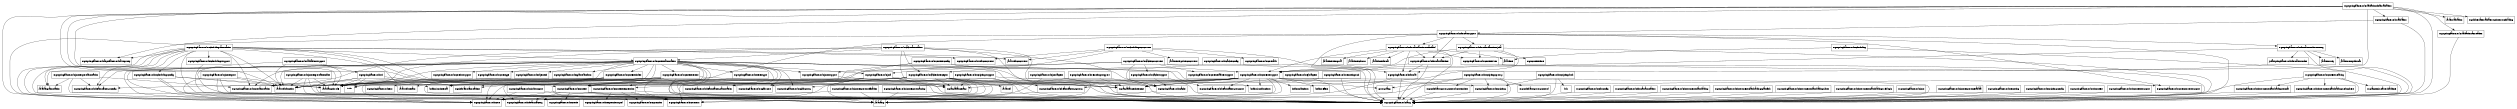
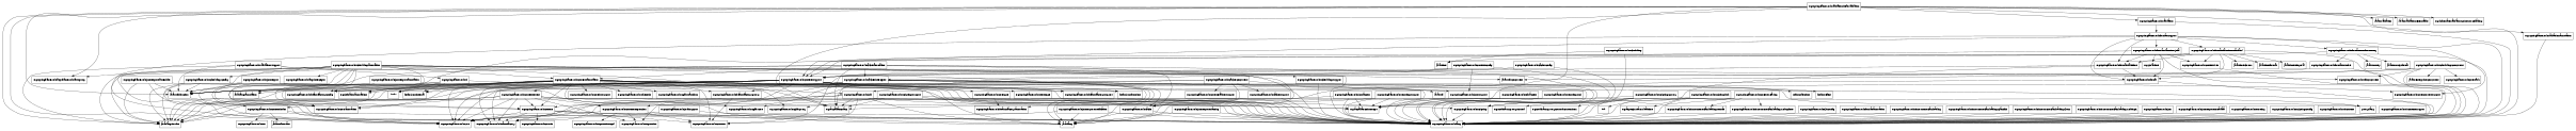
  digraph {
    node [fontsize=10.0 shape=box]
    org_springframework_cache
    java_lang
    org_springframework_lang
    org_springframework_cache_annotation
    java_lang_invoke
    org_aopalliance_aop
    org_springframework_cache_interceptor
    org_springframework_context_annotation
    org_springframework_core_annotation
    java_util_function
    java_util
    org_aopalliance_intercept
    org_springframework_beans_factory
    org_springframework_beans_factory_annotation
    org_springframework_context_expression
    org_springframework_core
    org_springframework_expression
    org_springframework_context
    org_springframework_core_env
    java_lang_annotation
    kotlin
    kotlin_jvm_functions
    kotlin_jvm_internal
    org_jetbrains_annotations
    org_springframework_beans_factory_config
    org_springframework_beans_factory_groovy
    org_springframework_beans_factory_support
    org_springframework_cglib_core
    org_springframework_cglib_proxy
    org_springframework_cglib_transform
    org_springframework_context_event
    org_springframework_context_index
    org_springframework_core_io_support
    org_springframework_core_type
    org_springframework_jmx_support
    org_springframework_jndi
    org_springframework_objenesis
    org_springframework_stereotype
    org_springframework_expression_spel
    org_springframework_core_io
    java_util_stream
    n42 [label=org_springframework_env]
    org_springframework_cache_concurrent
    org_springframework_cache_support
    org_springframework_core_serializer_support
    org_springframework_cache_config
    org_springframework_context_config
    org_springframework_context_support
    groovy_lang
    kotlin_collections
    kotlin_reflect
    org_springframework_core_convert_support
    org_springframework_context_i18n
    org_springframework_context_weaving
    org_aspectj_weaver_loadtime
    org_springframework_instrument_classloading_tomcat
    org_springframework_instrument_classloading_websphere
    org_springframework_ejb_access
    org_springframework_ejb_config
    org_springframework_format
    org_springframework_format_annotation
    org_springframework_format_datetime
    org_springframework_format_datetime_joda
-   org_joda_time [label=org_context_time]
+   org_joda_time
    org_springframework_format_datetime_standard
    java_time
    java_time_chrono
    java_time_format
    java_time_temporal
-   org_springframework_format_number [label=joda_springframework_format_number]
+   org_springframework_format_number
    org_springframework_format_number_money
    javax_money
    javax_money_format
    org_springframework_format_support
    org_springframework_instrument_classloading
    org_springframework_instrument_classloading_glassfish
    org_springframework_instrument_classloading_jboss
    org_springframework_instrument_classloading_weblogic
    org_springframework_jmx
    org_springframework_jmx_access
    org_springframework_jmx_export
    org_springframework_jmx_export_annotation
    org_springframework_jmx_export_assembler
    org_springframework_jmx_export_metadata
    org_springframework_jmx_export_naming
    org_springframework_jmx_export_notification
    org_springframework_jndi_support
    org_springframework_remoting
    org_springframework_remoting_rmi
    org_springframework_remoting_support
    org_springframework_scheduling
    org_springframework_scheduling_annotation
    java_util_concurrent
    org_springframework_aop_framework_autoproxy
+   org_springframework_aop_interceptor
    org_springframework_scheduling_config
    org_springframework_scheduling_support
    org_springframework_util_concurrent
    org_springframework_scheduling_concurrent
    javax_enterprise_concurrent
    org_springframework_core_task
    org_springframework_scripting
    org_springframework_scripting_bsh
    bsh
    org_springframework_scripting_config
    org_springframework_scripting_groovy
    org_codehaus_groovy_control
    org_codehaus_groovy_control_customizers
    org_springframework_scripting_support
    org_springframework_ui
    org_springframework_ui_context
    org_springframework_ui_context_support
    org_springframework_validation
    org_springframework_validation_annotation
    org_springframework_validation_beanvalidation
    javax_validation
+   javax_validation_executable
    org_hibernate_validator_spi_resourceloading
    org_springframework_validation_support
    org_springframework_cache -> java_lang
-   org_codehaus_groovy_control_customizers -> org_springframework_lang
+   org_springframework_cache -> org_springframework_lang
    org_springframework_cache_annotation -> org_springframework_cache
    org_springframework_cache_annotation -> java_lang
    org_springframework_cache_annotation -> org_springframework_lang
    org_springframework_cache_annotation -> java_lang_invoke
    org_springframework_cache_annotation -> org_aopalliance_aop
    org_springframework_cache_annotation -> org_springframework_cache_interceptor
    org_springframework_cache_annotation -> org_springframework_context_annotation
    org_springframework_cache_annotation -> org_springframework_core_annotation
    org_springframework_cache_interceptor -> org_springframework_cache
    org_springframework_cache_interceptor -> java_lang
    org_springframework_cache_interceptor -> org_springframework_lang
    org_springframework_cache_interceptor -> java_lang_invoke
    org_springframework_cache_interceptor -> org_aopalliance_aop
    org_springframework_cache_interceptor -> java_util_function
    org_springframework_cache_interceptor -> java_util
    org_springframework_cache_interceptor -> org_aopalliance_intercept
    org_springframework_cache_interceptor -> org_springframework_beans_factory
    org_springframework_cache_interceptor -> org_springframework_beans_factory_annotation
    org_springframework_cache_interceptor -> org_springframework_context_expression
    org_springframework_cache_interceptor -> org_springframework_core
    org_springframework_cache_interceptor -> org_springframework_expression
    org_springframework_context_annotation -> java_lang
    org_springframework_context_annotation -> org_springframework_lang
    org_springframework_context_annotation -> java_lang_invoke
    org_springframework_context_annotation -> org_springframework_core_annotation
    org_springframework_context_annotation -> java_util_function
    org_springframework_context_annotation -> org_springframework_beans_factory
-   org_springframework_context_annotation -> org_springframework_beans_factory_annotation
+   org_springframework_core_type -> org_springframework_beans_factory_annotation
    org_springframework_context_annotation -> org_springframework_core
    org_springframework_context_annotation -> org_springframework_context
    org_springframework_context_annotation -> org_springframework_core_env
    org_springframework_context_annotation -> java_lang_annotation
    org_springframework_context_annotation -> kotlin
    org_springframework_context_annotation -> kotlin_jvm_functions
    org_springframework_context_annotation -> kotlin_jvm_internal
    org_springframework_context_annotation -> org_jetbrains_annotations
    org_springframework_context_annotation -> org_springframework_beans_factory_config
    org_springframework_context_annotation -> org_springframework_beans_factory_groovy
    org_springframework_context_annotation -> org_springframework_beans_factory_support
    org_springframework_context_annotation -> org_springframework_cglib_core
    org_springframework_context_annotation -> org_springframework_cglib_proxy
    org_springframework_context_annotation -> org_springframework_cglib_transform
    org_springframework_context_annotation -> org_springframework_context_event
    org_springframework_context_annotation -> org_springframework_context_index
    org_springframework_context_annotation -> org_springframework_core_io_support
    org_springframework_context_annotation -> org_springframework_core_type
    org_springframework_context_annotation -> org_springframework_jmx_support
    org_springframework_context_annotation -> org_springframework_jndi
    org_springframework_context_annotation -> org_springframework_objenesis
    org_springframework_context_annotation -> org_springframework_stereotype
    org_springframework_context_expression -> org_springframework_lang
    org_springframework_context_expression -> org_springframework_core
    org_springframework_context_expression -> org_springframework_expression
    org_springframework_context_expression -> org_springframework_core_env
    org_springframework_context_expression -> org_springframework_expression_spel
    org_springframework_context -> java_lang
    org_springframework_context -> org_springframework_lang
    org_springframework_context -> org_springframework_beans_factory
    org_springframework_context -> org_springframework_core
    org_springframework_context -> org_springframework_core_env
    org_springframework_context -> org_springframework_core_io
    org_springframework_beans_factory_groovy -> org_springframework_core_env
    org_springframework_context_event -> org_springframework_lang
    org_springframework_context_event -> java_lang_invoke
    org_springframework_context_event -> org_springframework_core_annotation
    org_springframework_context_event -> org_aopalliance_intercept
    org_springframework_context_event -> org_springframework_beans_factory
    org_springframework_context_event -> org_springframework_context_expression
    org_springframework_context_event -> org_springframework_core
    org_springframework_context_event -> org_springframework_expression
    org_springframework_context_event -> org_springframework_context
    org_springframework_context_index -> org_springframework_lang
    org_springframework_context_index -> java_lang_invoke
-   org_springframework_context_index -> java_util_function
+   java_util_function -> org_springframework_context_index
    org_springframework_context_index -> org_springframework_core
    org_springframework_context_index -> java_util_stream
    org_springframework_context_index -> n42
    org_springframework_jmx_support -> org_springframework_lang
    org_springframework_jndi -> java_lang
    org_springframework_jndi -> org_springframework_lang
    org_springframework_jndi -> java_lang_invoke
    org_springframework_jndi -> org_aopalliance_aop
    org_springframework_jndi -> org_aopalliance_intercept
    org_springframework_jndi -> org_springframework_core
    org_springframework_jndi -> org_springframework_core_env
    org_springframework_stereotype -> org_springframework_lang
    org_springframework_cache_concurrent -> org_springframework_cache
    org_springframework_cache_concurrent -> org_springframework_lang
    org_springframework_cache_concurrent -> java_lang_invoke
    org_springframework_cache_concurrent -> java_util_function
    org_springframework_cache_concurrent -> org_springframework_cache_support
    org_springframework_cache_concurrent -> org_springframework_core_serializer_support
    org_springframework_cache_support -> org_springframework_cache
    org_springframework_cache_support -> org_springframework_lang
    org_springframework_cache_config -> org_springframework_lang
    org_springframework_cache_config -> org_springframework_cache_interceptor
    org_springframework_context_config -> org_springframework_lang
    org_springframework_context_config -> org_springframework_core_env
    org_springframework_context_config -> org_springframework_jmx_support
    org_springframework_context_config -> org_springframework_context_support
    org_springframework_context_support -> org_springframework_lang
    org_springframework_context_support -> java_lang_invoke
    org_springframework_context_support -> java_util_function
    org_springframework_context_support -> org_springframework_beans_factory
    org_springframework_context_support -> org_springframework_core
    org_springframework_context_support -> org_springframework_context
    org_springframework_context_support -> kotlin
    org_springframework_context_support -> kotlin_jvm_functions
    org_springframework_context_support -> kotlin_jvm_internal
    org_springframework_context_support -> org_jetbrains_annotations
    org_springframework_context_support -> org_springframework_beans_factory_config
    org_springframework_context_support -> org_springframework_beans_factory_groovy
    org_springframework_context_support -> org_springframework_beans_factory_support
    org_springframework_context_support -> groovy_lang
    org_springframework_context_support -> kotlin_collections
    org_springframework_context_support -> kotlin_reflect
    org_springframework_context_support -> org_springframework_core_convert_support
    org_springframework_context_i18n -> org_springframework_lang
    org_springframework_context_weaving -> org_springframework_lang
    org_springframework_context_weaving -> org_springframework_beans_factory
    org_springframework_context_weaving -> org_aspectj_weaver_loadtime
    org_springframework_context_weaving -> org_springframework_instrument_classloading_tomcat
    org_springframework_context_weaving -> org_springframework_instrument_classloading_websphere
    org_springframework_instrument_classloading_tomcat -> org_springframework_lang
    org_springframework_instrument_classloading_websphere -> org_springframework_lang
    org_springframework_ejb_access -> org_springframework_lang
    org_springframework_ejb_access -> org_aopalliance_intercept
    org_springframework_ejb_config -> org_springframework_lang
    org_springframework_format -> java_lang
    org_springframework_format -> org_springframework_lang
    org_springframework_format_annotation -> org_springframework_lang
    org_springframework_format_datetime -> org_springframework_lang
    org_springframework_format_datetime -> org_springframework_context_support
    org_springframework_format_datetime -> org_springframework_format
    org_springframework_format_datetime_joda -> org_springframework_lang
    org_springframework_format_datetime_joda -> org_springframework_context_support
    org_springframework_format_datetime_joda -> org_springframework_context_i18n
    org_springframework_format_datetime_joda -> org_springframework_format
    org_springframework_format_datetime_joda -> org_springframework_format_datetime
    org_springframework_format_datetime_joda -> org_joda_time
    org_springframework_format_datetime_standard -> org_springframework_lang
    org_springframework_format_datetime_standard -> org_springframework_context_support
    org_springframework_format_datetime_standard -> org_springframework_context_i18n
    org_springframework_format_datetime_standard -> org_springframework_format
    org_springframework_format_datetime_standard -> org_springframework_format_datetime
    org_springframework_format_datetime_standard -> java_time
    org_springframework_format_datetime_standard -> java_time_chrono
    org_springframework_format_datetime_standard -> java_time_format
    org_springframework_format_datetime_standard -> java_time_temporal
    org_springframework_format_number -> org_springframework_lang
    org_springframework_format_number -> org_springframework_context_support
    org_springframework_format_number_money -> org_springframework_lang
    org_springframework_format_number_money -> org_springframework_context_support
    org_springframework_format_number_money -> org_springframework_format_number
    org_springframework_format_number_money -> javax_money
    org_springframework_format_number_money -> javax_money_format
    org_springframework_format_support -> org_springframework_lang
    org_springframework_format_support -> org_springframework_core
    org_springframework_format_support -> org_springframework_context
    org_springframework_format_support -> org_springframework_core_convert_support
    org_springframework_format_support -> org_springframework_format
    org_springframework_format_support -> org_springframework_format_datetime
    org_springframework_format_support -> org_springframework_format_datetime_joda
    org_springframework_format_support -> org_springframework_format_datetime_standard
    org_springframework_format_support -> org_springframework_format_number_money
    org_springframework_instrument_classloading -> org_springframework_lang
    org_springframework_instrument_classloading_glassfish -> org_springframework_lang
    org_springframework_instrument_classloading_jboss -> org_springframework_lang
    org_springframework_instrument_classloading_weblogic -> org_springframework_lang
    org_springframework_jmx -> org_springframework_lang
    org_springframework_jmx_access -> org_springframework_lang
    org_springframework_jmx_access -> org_aopalliance_intercept
    org_springframework_jmx_access -> org_springframework_core
    org_springframework_jmx_export -> java_lang
    org_springframework_jmx_export -> org_springframework_lang
    org_springframework_jmx_export -> java_lang_invoke
    org_springframework_jmx_export -> java_util_function
    org_springframework_jmx_export -> org_springframework_beans_factory
    org_springframework_jmx_export_annotation -> org_springframework_lang
    org_springframework_jmx_export_annotation -> org_springframework_core_annotation
    org_springframework_jmx_export_annotation -> java_lang_annotation
    org_springframework_jmx_export_annotation -> org_springframework_beans_factory_config
    org_springframework_jmx_export_assembler -> org_springframework_lang
    org_springframework_jmx_export_assembler -> java_lang_invoke
    org_springframework_jmx_export_assembler -> java_util_function
    org_springframework_jmx_export_assembler -> org_springframework_core
    org_springframework_jmx_export_metadata -> org_springframework_lang
    org_springframework_jmx_export_naming -> java_lang
    org_springframework_jmx_export_naming -> org_springframework_lang
    org_springframework_jmx_export_notification -> java_lang
    org_springframework_jmx_export_notification -> org_springframework_lang
    org_springframework_jmx_export_notification -> org_springframework_beans_factory
    org_springframework_jndi_support -> org_springframework_lang
    org_springframework_jndi_support -> org_springframework_core
    org_springframework_remoting -> org_springframework_lang
    org_springframework_remoting_rmi -> org_springframework_lang
    org_springframework_remoting_rmi -> org_aopalliance_intercept
    org_springframework_remoting_support -> org_springframework_lang
    org_springframework_remoting_support -> org_aopalliance_aop
    org_springframework_remoting_support -> org_aopalliance_intercept
    org_springframework_scheduling -> org_springframework_lang
    org_springframework_scheduling -> java_time
    org_springframework_scheduling_annotation -> java_lang
    org_springframework_scheduling_annotation -> org_springframework_lang
    org_springframework_scheduling_annotation -> java_lang_invoke
    org_springframework_scheduling_annotation -> org_aopalliance_aop
    org_springframework_scheduling_annotation -> org_springframework_context_annotation
    org_springframework_scheduling_annotation -> org_springframework_core_annotation
    org_springframework_scheduling_annotation -> java_util_function
    org_springframework_scheduling_annotation -> org_springframework_beans_factory
    org_springframework_scheduling_annotation -> org_springframework_core
    org_springframework_scheduling_annotation -> org_springframework_context
    org_springframework_scheduling_annotation -> java_lang_annotation
    org_springframework_scheduling_annotation -> org_springframework_beans_factory_config
    org_springframework_scheduling_annotation -> java_util_concurrent
    org_springframework_scheduling_annotation -> org_springframework_aop_framework_autoproxy
+   org_springframework_scheduling_annotation -> org_springframework_aop_interceptor
    org_springframework_scheduling_annotation -> org_springframework_scheduling_config
    org_springframework_scheduling_annotation -> org_springframework_scheduling_support
    org_springframework_scheduling_annotation -> org_springframework_util_concurrent
    org_springframework_scheduling_config -> org_springframework_lang
    org_springframework_scheduling_config -> java_lang_invoke
    org_springframework_scheduling_config -> java_util_function
    org_springframework_scheduling_config -> org_springframework_beans_factory
    org_springframework_scheduling_support -> org_springframework_lang
    org_springframework_scheduling_concurrent -> org_springframework_lang
    org_springframework_scheduling_concurrent -> org_springframework_jndi
    org_springframework_scheduling_concurrent -> java_util_concurrent
    org_springframework_scheduling_concurrent -> org_springframework_util_concurrent
    org_springframework_scheduling_concurrent -> javax_enterprise_concurrent
    org_springframework_scheduling_concurrent -> org_springframework_core_task
    org_springframework_scripting -> org_springframework_lang
    org_springframework_scripting_bsh -> org_springframework_lang
    org_springframework_scripting_bsh -> org_springframework_scripting
    org_springframework_scripting_bsh -> bsh
    org_springframework_scripting_config -> org_springframework_lang
    org_springframework_scripting_groovy -> java_lang
    org_springframework_scripting_groovy -> org_springframework_lang
    org_springframework_scripting_groovy -> groovy_lang
    org_springframework_scripting_groovy -> org_springframework_scripting
    org_springframework_scripting_groovy -> org_codehaus_groovy_control
    org_springframework_scripting_groovy -> org_codehaus_groovy_control_customizers
    org_springframework_scripting_support -> org_springframework_lang
    org_springframework_scripting_support -> org_aopalliance_aop
    org_springframework_scripting_support -> org_springframework_cglib_core
    org_springframework_scripting_support -> org_springframework_cglib_proxy
    org_springframework_scripting_support -> org_springframework_scripting
    org_springframework_ui -> org_springframework_lang
    org_springframework_ui -> java_lang_invoke
    org_springframework_ui -> java_util_function
    org_springframework_ui -> kotlin
    org_springframework_ui -> kotlin_jvm_internal
    org_springframework_ui -> org_jetbrains_annotations
    org_springframework_ui_context -> org_springframework_lang
    org_springframework_ui_context_support -> org_springframework_lang
    org_springframework_validation -> org_springframework_lang
    org_springframework_validation -> org_springframework_format_support
    org_springframework_validation_annotation -> org_springframework_lang
    org_springframework_validation_beanvalidation -> org_springframework_lang
    org_springframework_validation_beanvalidation -> java_lang_invoke
    org_springframework_validation_beanvalidation -> org_aopalliance_aop
    org_springframework_validation_beanvalidation -> java_util_function
    org_springframework_validation_beanvalidation -> org_aopalliance_intercept
    org_springframework_validation_beanvalidation -> org_springframework_core
    org_springframework_validation_beanvalidation -> org_springframework_aop_framework_autoproxy
    org_springframework_validation_beanvalidation -> org_springframework_validation
    org_springframework_validation_beanvalidation -> org_springframework_validation_annotation
    org_springframework_validation_beanvalidation -> javax_validation
+   org_springframework_validation_beanvalidation -> javax_validation_executable
    org_springframework_validation_beanvalidation -> org_hibernate_validator_spi_resourceloading
    org_springframework_validation_support -> org_springframework_lang
    org_springframework_validation_support -> java_lang_invoke
    org_springframework_validation_support -> java_util_function
    org_springframework_validation_support -> org_springframework_ui
  }
